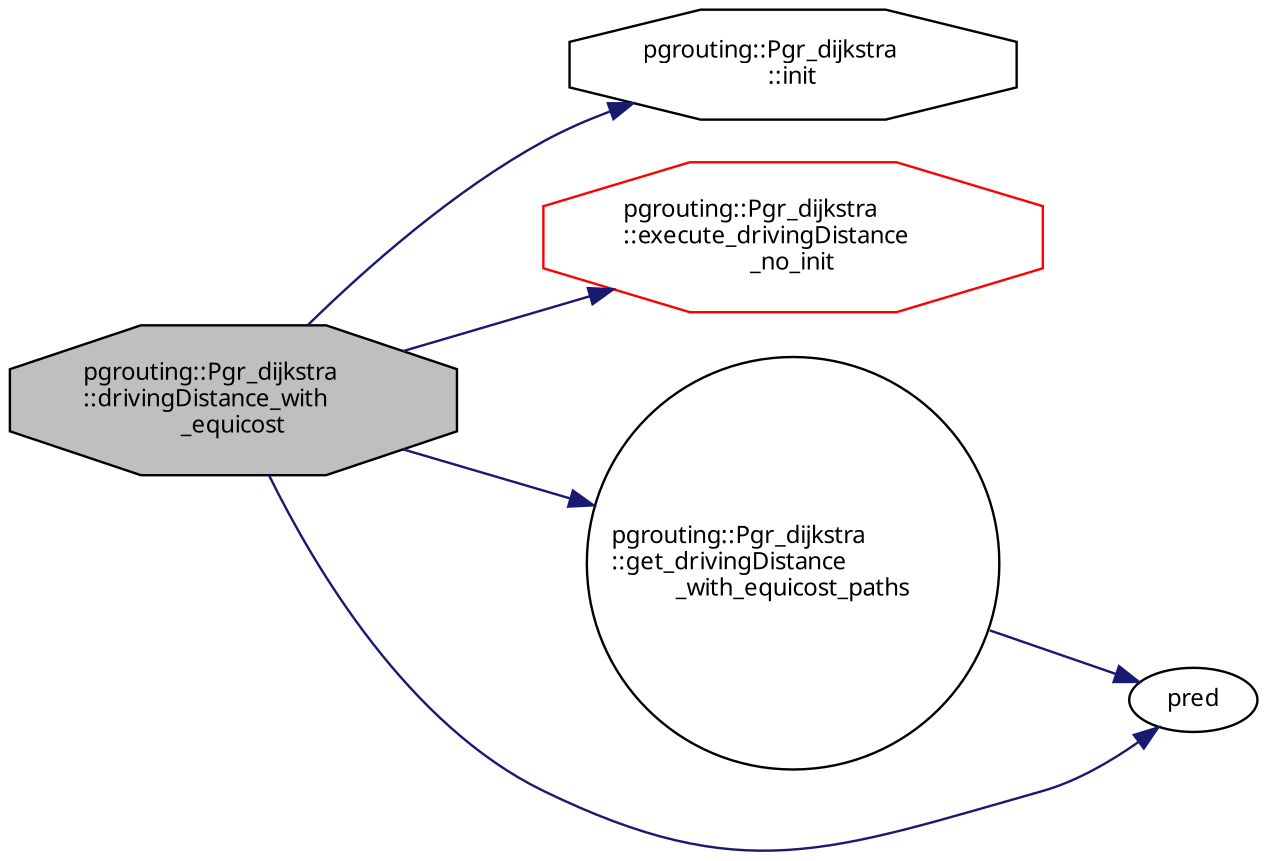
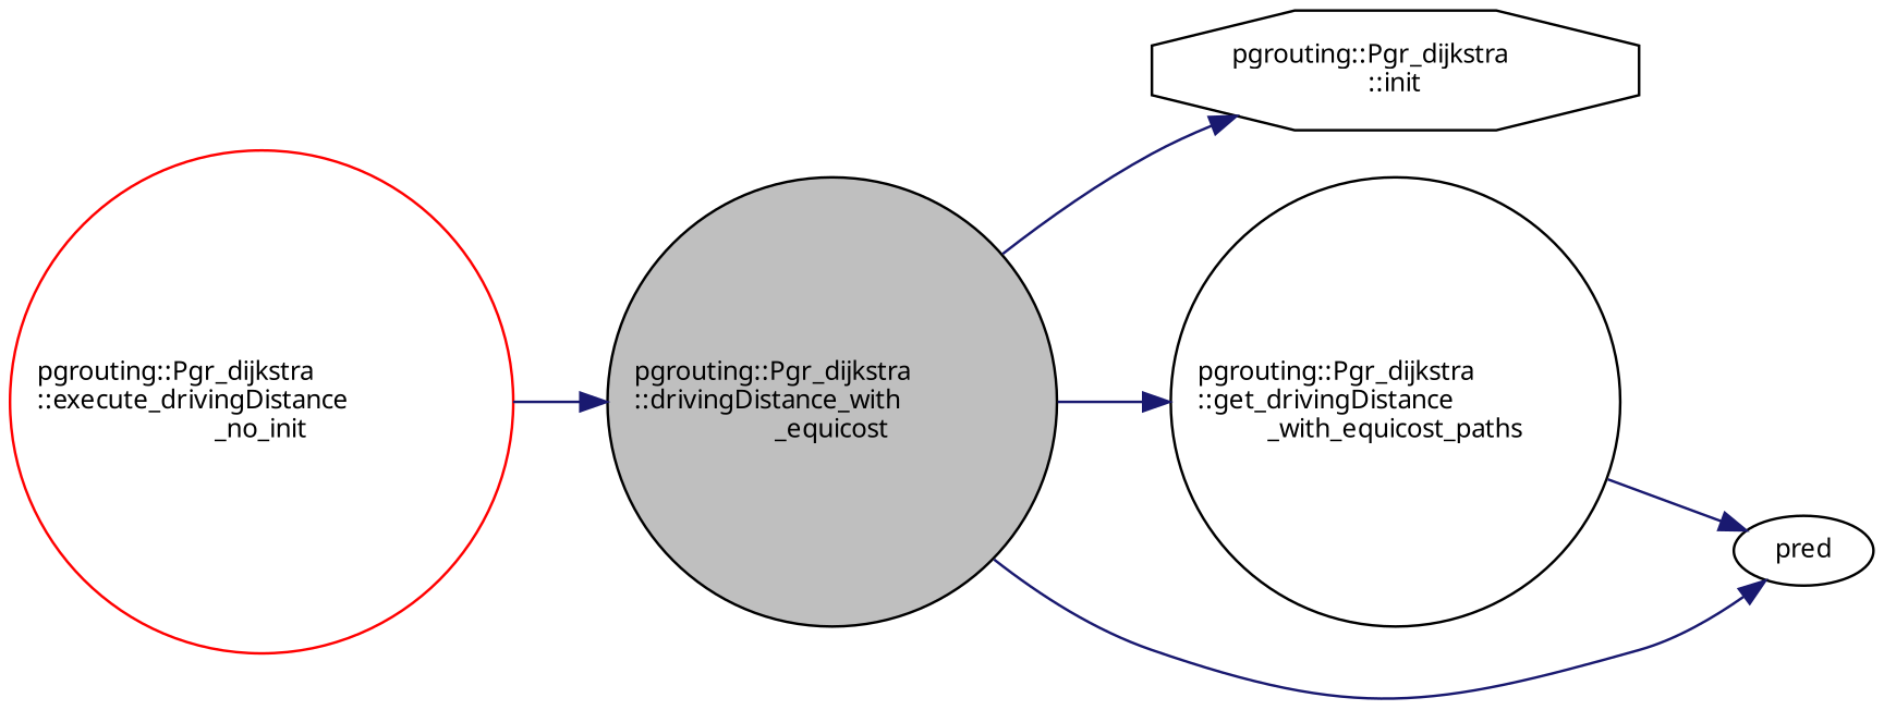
  digraph {
    fontname="Noto Sans"
    rankdir=LR
    node [color=black fillcolor=white fontname="Noto Sans" fontsize=10 shape=octagon style=filled]
    edge [color=midnightblue fontname="Noto Sans" fontsize=10 labelfontname=Helvetica labelfontsize=10 style=solid]
-   n1 [fillcolor=grey75 fontcolor=black height=0.2 label="pgrouting::Pgr_dijkstra\l::drivingDistance_with\l_equicost" width=0.4]
+   n1 [fillcolor=grey75 fontcolor=black height=0.2 label="pgrouting::Pgr_dijkstra\l::drivingDistance_with\l_equicost" shape=circle width=0.4]
    n2 [height=0.2 label="pgrouting::Pgr_dijkstra\l::init" width=0.4]
-   n3 [color=red height=0.2 label="pgrouting::Pgr_dijkstra\l::execute_drivingDistance\l_no_init" width=0.4]
+   n3 [color=red height=0.2 label="pgrouting::Pgr_dijkstra\l::execute_drivingDistance\l_no_init" shape=circle width=0.4]
    n4 [height=0.2 label="pgrouting::Pgr_dijkstra\l::get_drivingDistance\l_with_equicost_paths" shape=circle width=0.4]
    n5 [height=0.2 label=pred shape=ellipse width=0.4]
    n1 -> n2
-   n1 -> n3
+   n3 -> n1
    n1 -> n4
    n1 -> n5
    n4 -> n5
  }
